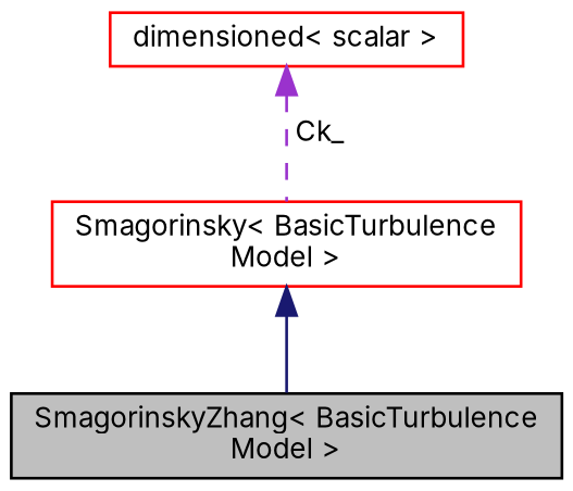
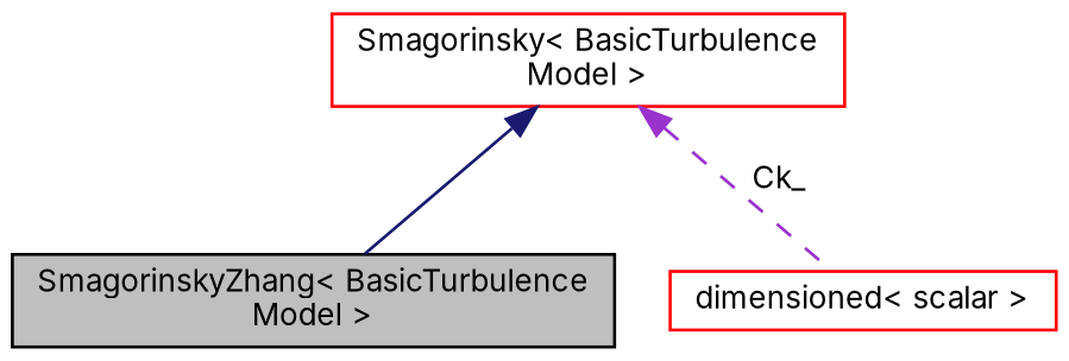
  digraph {
    fontname=Inter
    node [color=red fontname=Inter fontsize=10 shape=record]
    edge [dir=back fontname=Inter fontsize=10 labelfontname=Helvetica labelfontsize=10]
    n1 [color=black fillcolor=grey75 fontcolor=black height=0.2 label="SmagorinskyZhang\< BasicTurbulence\lModel \>" style=filled width=0.4]
    n2 [height=0.2 label="Smagorinsky\< BasicTurbulence\lModel \>" width=0.4]
    n3 [height=0.2 label="dimensioned\< scalar \>" width=0.4]
    n2 -> n1 [color=midnightblue style=solid]
-   n3 -> n2 [color=darkorchid3 label=" Ck_" style=dashed]
+   n2 -> n3 [color=darkorchid3 label=" Ck_" style=dashed]
  }
